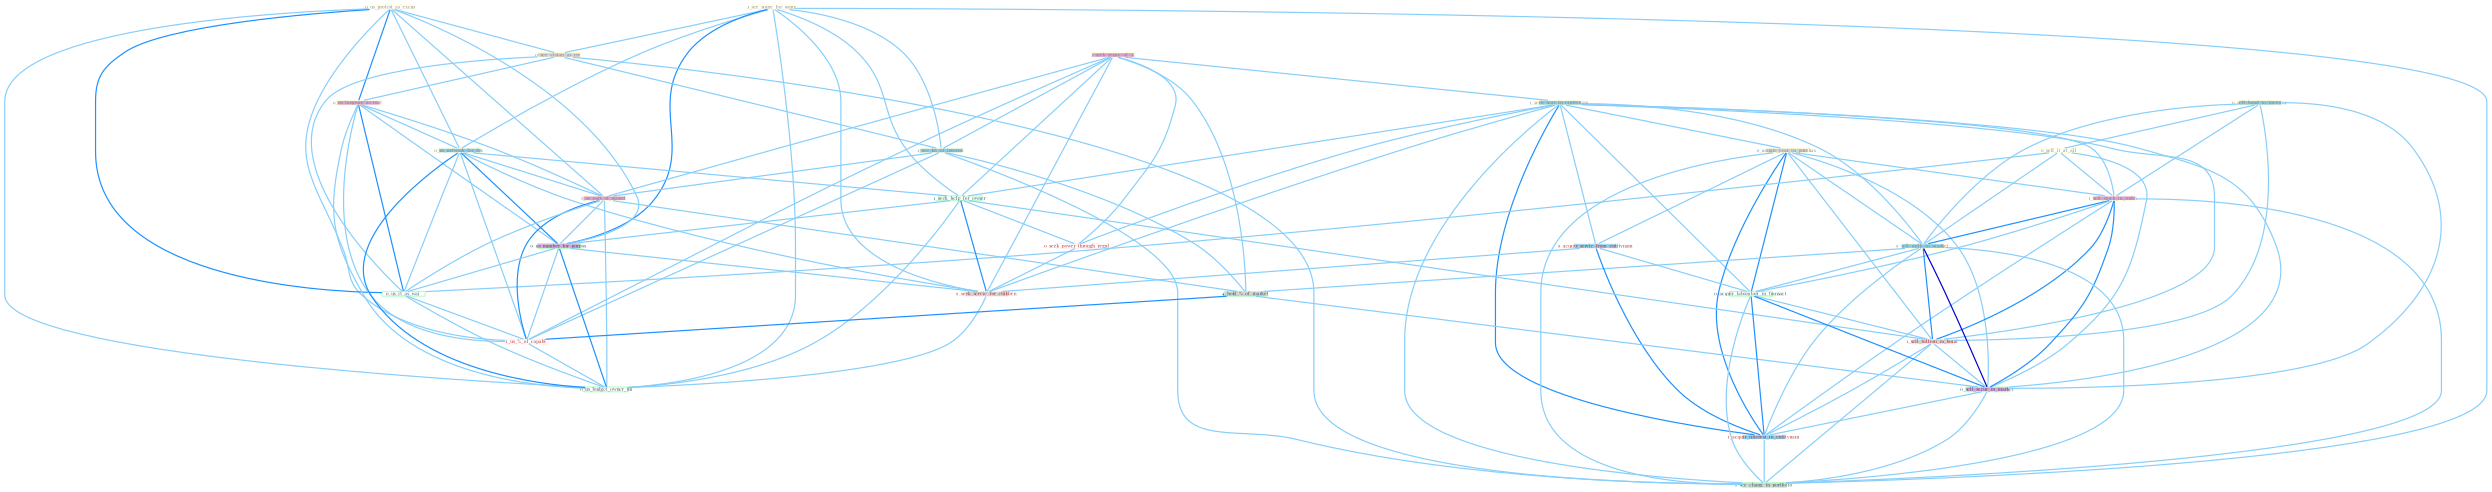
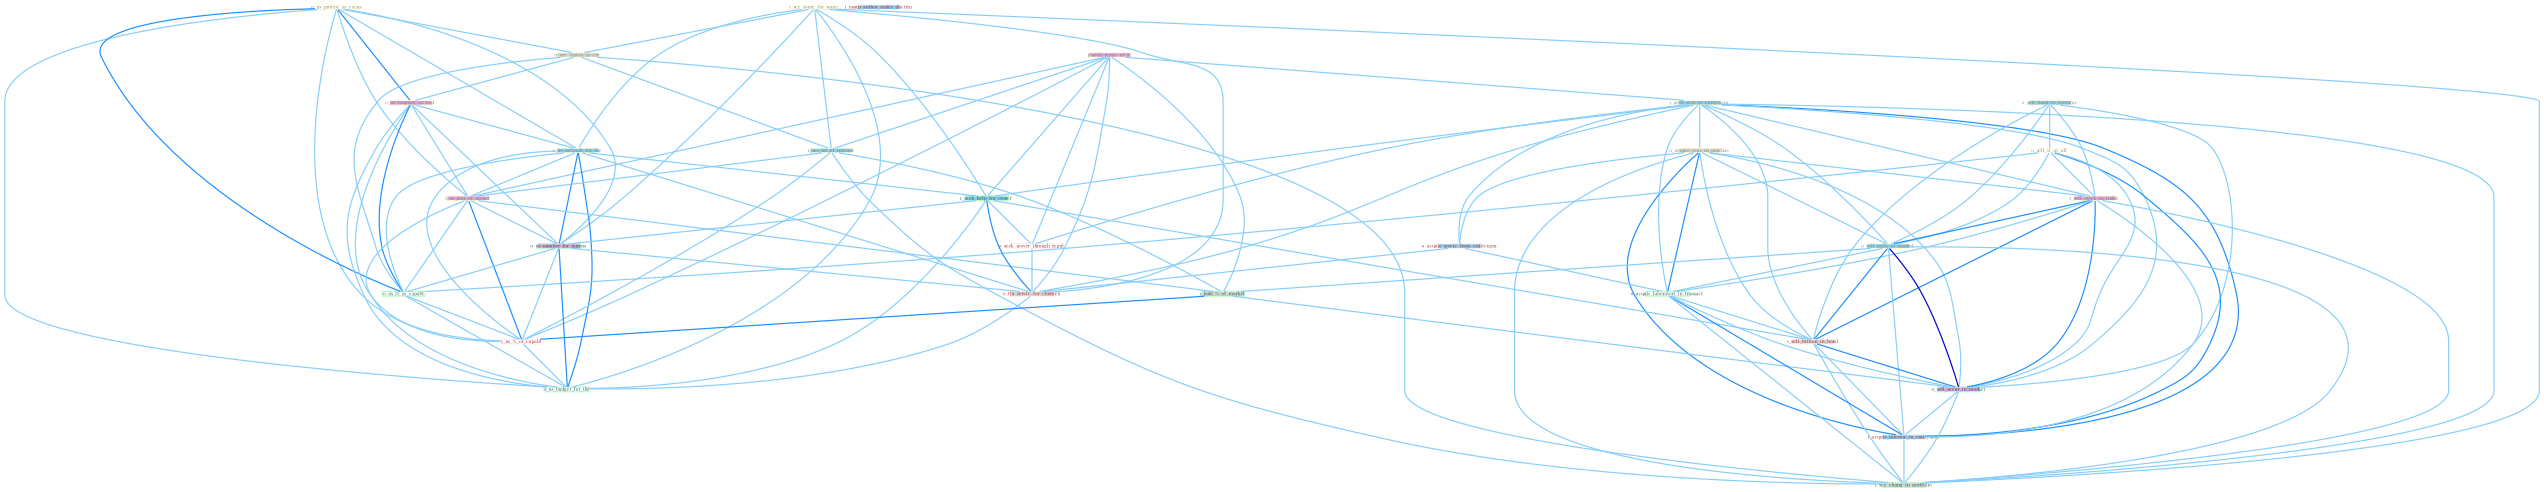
  graph {
    fontname="Playfair Display"
    node [color="#ffffe0" fillcolor=skyblue fixedsize=true fontcolor="#8b7d6b" fontname="Playfair Display" fontsize=4 shape=polygon style=filled]
    edge [color="#87cefa" fontname="Playfair Display" w=1]
    "1_see_sourc_for_some " [fillcolor=white height=.06 width=.5]
    "1_seek_repay_of_a " [fillcolor=plum height=.06 width=.5]
    "1_seek_seat_in_entitynam " [height=.06 width=.5]
    "0_sell_bond_to_investor " [height=.06 width=.5]
    "0_us_protest_as_excus " [fillcolor=white height=.06 width=.5]
    "0_see_vision_as_cry " [fillcolor=lightgrey height=.06 width=.5]
    "0_us_languag_as_tool " [fillcolor=plum height=.06 width=.5]
    "0_acquir_year_in_purchas " [fillcolor=lightgrey height=.06 width=.5]
    "0_us_network_for_fee " [height=.06 width=.5]
    "0_sell_it_at_all " [fillcolor=white height=.06 width=.5]
    "1_sell_stock_in_index " [fillcolor=plum height=.06 width=.5]
    "1_see_lot_of_interest " [height=.06 width=.5]
    "1_us_part_of_monei " [fillcolor=plum height=.06 width=.5]
    "0_sell_milk_in_market " [height=.06 width=.5]
    "0_acquir_servic_from_entitynam " [color="#fff0f5" fontcolor="#b22222" height=.06 width=.5]
    "0_seek_power_through_regul " [color="#fff0f5" fillcolor=white fontcolor="#b22222" height=.06 width=.5]
    "1_sell_billion_in_bond " [color="#fff0f5" fillcolor=lightgrey fontcolor="#b22222" height=.06 width=.5]
+   "1_usurp_author_under_doctrin " [color="#fff0f5" fontcolor="#b22222" height=.06 width=.5]
    "1_us_%_of_capabl " [color="#fff0f5" fillcolor=white fontcolor="#b22222" height=.06 width=.5]
    "1_acquir_interest_in_entitynam " [color="#fff0f5" fontcolor="#b22222" height=.06 width=.5]
-   "0_seek_servic_for_children " [color="#fff0f5" fillcolor=lightgrey fontcolor="#b22222" height=.06 width=.5]
-   "1_seek_help_for_owner " [color="#BDFCC9" fillcolor=white fontcolor="#2f4f4f" height=.06 width=.5]
+   "0_seek_servic_for_children " [color="#fff0f5" fillcolor=lightgrey fontcolor="#b22222" height=.06 width=.5 label="0_thi_servic_for_children"]
+   "1_seek_help_for_owner " [color="#BDFCC9" fontcolor="#2f4f4f" height=.06 width=.5]
    "0_us_number_for_purpos " [color="#BDFCC9" fillcolor=plum fontcolor="#2f4f4f" height=.06 width=.5]
    "1_see_chang_in_portfolio " [color="#BDFCC9" fillcolor=lightgrey fontcolor="#2f4f4f" height=.06 width=.5]
-   "0_us_budget_for_thi " [color="#BDFCC9" fillcolor=white fontcolor="#2f4f4f" height=.06 width=.5 label="0_us_budget_owner_thi"]
-   "1_hold_%_of_market " [color="#BDFCC9" fillcolor=lightgrey fontcolor="#2f4f4f" height=.06 width=.5 label="4_hold_%_of_market"]
+   "0_us_budget_for_thi " [color="#BDFCC9" fillcolor=white fontcolor="#2f4f4f" height=.06 width=.5]
+   "1_hold_%_of_market " [color="#BDFCC9" fillcolor=lightgrey fontcolor="#2f4f4f" height=.06 width=.5]
    "0_acquir_laboratori_in_transact " [color="#BDFCC9" fillcolor=white fontcolor="#2f4f4f" height=.06 width=.5]
    "0_sell_secur_in_market " [color="#BDFCC9" fillcolor=plum fontcolor="#2f4f4f" height=.06 width=.5]
-   "0_us_it_as_wai " [color="#BDFCC9" fillcolor=white fontcolor="#2f4f4f" height=.06 width=.5]
+   "0_us_it_as_wai " [color="#BDFCC9" fillcolor=white fontcolor="#2f4f4f" height=.06 width=.5 label="0_us_it_as_capabl"]
    subgraph sub_1 {
      "1_see_sourc_for_some "
      "1_seek_repay_of_a "
      "1_seek_seat_in_entitynam "
      "0_sell_bond_to_investor "
      "0_us_protest_as_excus "
      "0_see_vision_as_cry "
      "0_us_languag_as_tool "
      "0_acquir_year_in_purchas "
      "0_us_network_for_fee "
      "0_sell_it_at_all "
      "1_sell_stock_in_index "
      "1_see_lot_of_interest "
      "1_us_part_of_monei "
      "0_sell_milk_in_market "
    }
    subgraph sub_2 {
      "0_acquir_servic_from_entitynam "
      "0_seek_power_through_regul "
      "1_sell_billion_in_bond "
+     "1_usurp_author_under_doctrin "
      "1_us_%_of_capabl "
      "1_acquir_interest_in_entitynam "
      "0_seek_servic_for_children "
    }
    "1_see_sourc_for_some " -- "0_see_vision_as_cry "
    "1_see_sourc_for_some " -- "0_us_network_for_fee "
    "1_see_sourc_for_some " -- "1_see_lot_of_interest "
    "1_see_sourc_for_some " -- "0_seek_servic_for_children "
    "1_see_sourc_for_some " -- "1_seek_help_for_owner "
-   "1_see_sourc_for_some " -- "0_us_number_for_purpos " [color="#1e90ff"]
+   "1_see_sourc_for_some " -- "0_us_number_for_purpos "
    "1_see_sourc_for_some " -- "1_see_chang_in_portfolio "
    "1_see_sourc_for_some " -- "0_us_budget_for_thi "
    "1_seek_repay_of_a " -- "1_seek_seat_in_entitynam "
    "1_seek_repay_of_a " -- "1_see_lot_of_interest "
    "1_seek_repay_of_a " -- "1_us_part_of_monei "
    "1_seek_repay_of_a " -- "0_seek_power_through_regul "
    "1_seek_repay_of_a " -- "1_us_%_of_capabl "
    "1_seek_repay_of_a " -- "0_seek_servic_for_children "
    "1_seek_repay_of_a " -- "1_seek_help_for_owner "
    "1_seek_repay_of_a " -- "1_hold_%_of_market "
    "1_seek_seat_in_entitynam " -- "0_acquir_year_in_purchas "
    "1_seek_seat_in_entitynam " -- "1_sell_stock_in_index "
    "1_seek_seat_in_entitynam " -- "0_sell_milk_in_market "
    "1_seek_seat_in_entitynam " -- "0_acquir_servic_from_entitynam "
    "1_seek_seat_in_entitynam " -- "0_seek_power_through_regul "
    "1_seek_seat_in_entitynam " -- "1_sell_billion_in_bond "
    "1_seek_seat_in_entitynam " -- "1_acquir_interest_in_entitynam " [color="#1e90ff" w=2]
    "1_seek_seat_in_entitynam " -- "0_seek_servic_for_children "
    "1_seek_seat_in_entitynam " -- "1_seek_help_for_owner "
    "1_seek_seat_in_entitynam " -- "1_see_chang_in_portfolio "
    "1_seek_seat_in_entitynam " -- "0_acquir_laboratori_in_transact "
    "1_seek_seat_in_entitynam " -- "0_sell_secur_in_market "
    "0_sell_bond_to_investor " -- "0_sell_it_at_all "
    "0_sell_bond_to_investor " -- "1_sell_stock_in_index "
    "0_sell_bond_to_investor " -- "0_sell_milk_in_market "
    "0_sell_bond_to_investor " -- "1_sell_billion_in_bond "
    "0_sell_bond_to_investor " -- "0_sell_secur_in_market "
    "0_us_protest_as_excus " -- "0_see_vision_as_cry "
    "0_us_protest_as_excus " -- "0_us_languag_as_tool " [color="#1e90ff" w=2]
    "0_us_protest_as_excus " -- "0_us_network_for_fee "
    "0_us_protest_as_excus " -- "1_us_part_of_monei "
    "0_us_protest_as_excus " -- "1_us_%_of_capabl "
    "0_us_protest_as_excus " -- "0_us_number_for_purpos "
    "0_us_protest_as_excus " -- "0_us_budget_for_thi "
    "0_us_protest_as_excus " -- "0_us_it_as_wai " [color="#1e90ff" w=2]
    "0_see_vision_as_cry " -- "0_us_languag_as_tool "
    "0_see_vision_as_cry " -- "1_see_lot_of_interest "
    "0_see_vision_as_cry " -- "1_see_chang_in_portfolio "
    "0_see_vision_as_cry " -- "0_us_it_as_wai "
    "0_us_languag_as_tool " -- "0_us_network_for_fee "
    "0_us_languag_as_tool " -- "1_us_part_of_monei "
    "0_us_languag_as_tool " -- "1_us_%_of_capabl "
    "0_us_languag_as_tool " -- "0_us_number_for_purpos "
    "0_us_languag_as_tool " -- "0_us_budget_for_thi "
    "0_us_languag_as_tool " -- "0_us_it_as_wai " [color="#1e90ff" w=2]
    "0_acquir_year_in_purchas " -- "1_sell_stock_in_index "
    "0_acquir_year_in_purchas " -- "0_sell_milk_in_market "
    "0_acquir_year_in_purchas " -- "0_acquir_servic_from_entitynam "
    "0_acquir_year_in_purchas " -- "1_sell_billion_in_bond "
    "0_acquir_year_in_purchas " -- "1_acquir_interest_in_entitynam " [color="#1e90ff" w=2]
    "0_acquir_year_in_purchas " -- "1_see_chang_in_portfolio "
    "0_acquir_year_in_purchas " -- "0_acquir_laboratori_in_transact " [color="#1e90ff" w=2]
    "0_acquir_year_in_purchas " -- "0_sell_secur_in_market "
    "0_us_network_for_fee " -- "1_us_part_of_monei "
    "0_us_network_for_fee " -- "1_us_%_of_capabl "
    "0_us_network_for_fee " -- "0_seek_servic_for_children "
    "0_us_network_for_fee " -- "1_seek_help_for_owner "
    "0_us_network_for_fee " -- "0_us_number_for_purpos " [color="#1e90ff" w=2]
    "0_us_network_for_fee " -- "0_us_budget_for_thi " [color="#1e90ff" w=2]
    "0_us_network_for_fee " -- "0_us_it_as_wai "
    "0_sell_it_at_all " -- "1_sell_stock_in_index "
    "0_sell_it_at_all " -- "0_sell_milk_in_market "
    "0_sell_it_at_all " -- "0_sell_secur_in_market "
    "0_sell_it_at_all " -- "0_us_it_as_wai "
    "1_sell_stock_in_index " -- "0_sell_milk_in_market " [color="#1e90ff" w=2]
    "1_sell_stock_in_index " -- "1_sell_billion_in_bond " [color="#1e90ff" w=2]
    "1_sell_stock_in_index " -- "1_acquir_interest_in_entitynam "
    "1_sell_stock_in_index " -- "1_see_chang_in_portfolio "
    "1_sell_stock_in_index " -- "0_acquir_laboratori_in_transact "
    "1_sell_stock_in_index " -- "0_sell_secur_in_market " [color="#1e90ff" w=2]
    "1_see_lot_of_interest " -- "1_us_part_of_monei "
    "1_see_lot_of_interest " -- "1_us_%_of_capabl "
    "1_see_lot_of_interest " -- "1_see_chang_in_portfolio "
    "1_see_lot_of_interest " -- "1_hold_%_of_market "
    "1_us_part_of_monei " -- "1_us_%_of_capabl " [color="#1e90ff" w=2]
    "1_us_part_of_monei " -- "0_us_number_for_purpos "
    "1_us_part_of_monei " -- "0_us_budget_for_thi "
    "1_us_part_of_monei " -- "1_hold_%_of_market "
    "1_us_part_of_monei " -- "0_us_it_as_wai "
    "0_sell_milk_in_market " -- "1_sell_billion_in_bond " [color="#1e90ff" w=2]
    "0_sell_milk_in_market " -- "1_acquir_interest_in_entitynam "
    "0_sell_milk_in_market " -- "1_see_chang_in_portfolio "
    "0_sell_milk_in_market " -- "1_hold_%_of_market "
    "0_sell_milk_in_market " -- "0_acquir_laboratori_in_transact "
    "0_sell_milk_in_market " -- "0_sell_secur_in_market " [color="#0000cd" w=3]
-   "0_acquir_servic_from_entitynam " -- "1_acquir_interest_in_entitynam " [color="#1e90ff" w=2]
+   "0_sell_it_at_all " -- "1_acquir_interest_in_entitynam " [color="#1e90ff" w=2]
    "0_acquir_servic_from_entitynam " -- "0_seek_servic_for_children "
    "0_acquir_servic_from_entitynam " -- "0_acquir_laboratori_in_transact "
    "0_seek_power_through_regul " -- "0_seek_servic_for_children "
    "1_sell_billion_in_bond " -- "1_acquir_interest_in_entitynam "
    "1_sell_billion_in_bond " -- "1_see_chang_in_portfolio "
-   "1_sell_billion_in_bond " -- "0_sell_secur_in_market " [w=2]
+   "1_sell_billion_in_bond " -- "0_sell_secur_in_market " [color="#1e90ff" w=2]
    "1_us_%_of_capabl " -- "0_us_budget_for_thi "
    "1_acquir_interest_in_entitynam " -- "1_see_chang_in_portfolio "
    "0_seek_servic_for_children " -- "0_us_budget_for_thi "
    "1_seek_help_for_owner " -- "0_seek_power_through_regul "
    "1_seek_help_for_owner " -- "1_sell_billion_in_bond "
    "1_seek_help_for_owner " -- "0_seek_servic_for_children " [color="#1e90ff" w=2]
    "1_seek_help_for_owner " -- "0_us_number_for_purpos "
    "1_seek_help_for_owner " -- "0_us_budget_for_thi "
    "0_us_number_for_purpos " -- "1_us_%_of_capabl "
    "0_us_number_for_purpos " -- "0_seek_servic_for_children "
    "0_us_number_for_purpos " -- "0_us_budget_for_thi " [color="#1e90ff" w=2]
    "0_us_number_for_purpos " -- "0_us_it_as_wai "
    "1_hold_%_of_market " -- "1_us_%_of_capabl " [color="#1e90ff" w=2]
    "1_hold_%_of_market " -- "0_sell_secur_in_market "
    "0_acquir_laboratori_in_transact " -- "1_sell_billion_in_bond "
    "0_acquir_laboratori_in_transact " -- "1_acquir_interest_in_entitynam " [color="#1e90ff" w=2]
    "0_acquir_laboratori_in_transact " -- "1_see_chang_in_portfolio "
-   "0_acquir_laboratori_in_transact " -- "0_sell_secur_in_market " [color="#1e90ff"]
+   "0_acquir_laboratori_in_transact " -- "0_sell_secur_in_market "
    "0_sell_secur_in_market " -- "1_acquir_interest_in_entitynam "
    "0_sell_secur_in_market " -- "1_see_chang_in_portfolio "
    "0_us_it_as_wai " -- "1_us_%_of_capabl "
    "0_us_it_as_wai " -- "0_us_budget_for_thi "
  }
